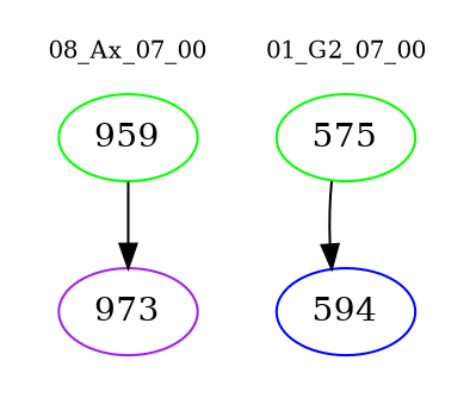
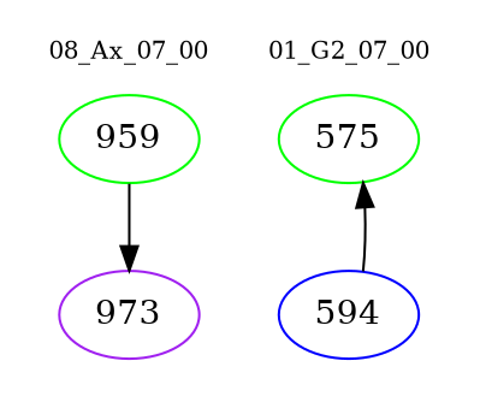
  digraph {
    node [color=green]
    edge [color=black]
    n1 [label=959]
    n2 [color=purple label=973]
    n3 [label=575]
    n4 [color=blue label=594]
    subgraph cluster_1 {
      color=white
      fontsize=10
      label="08_Ax_07_00"
      n1
      n2
    }
    subgraph cluster_2 {
      color=white
      fontsize=10
      label="01_G2_07_00"
      n3
      n4
    }
    n1 -> n2
-   n3 -> n4
+   n4 -> n3
  }
